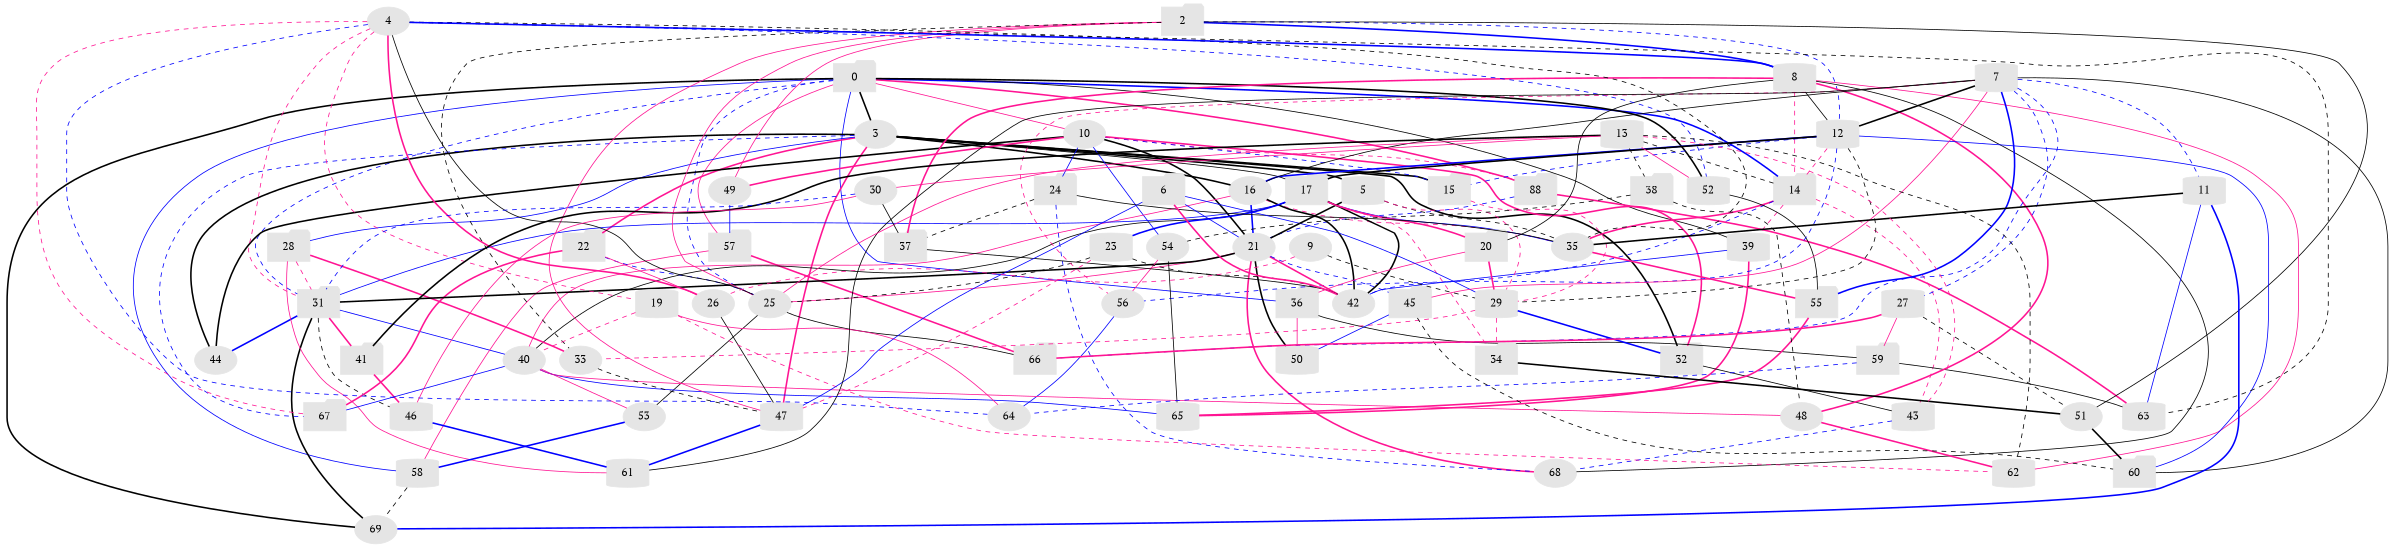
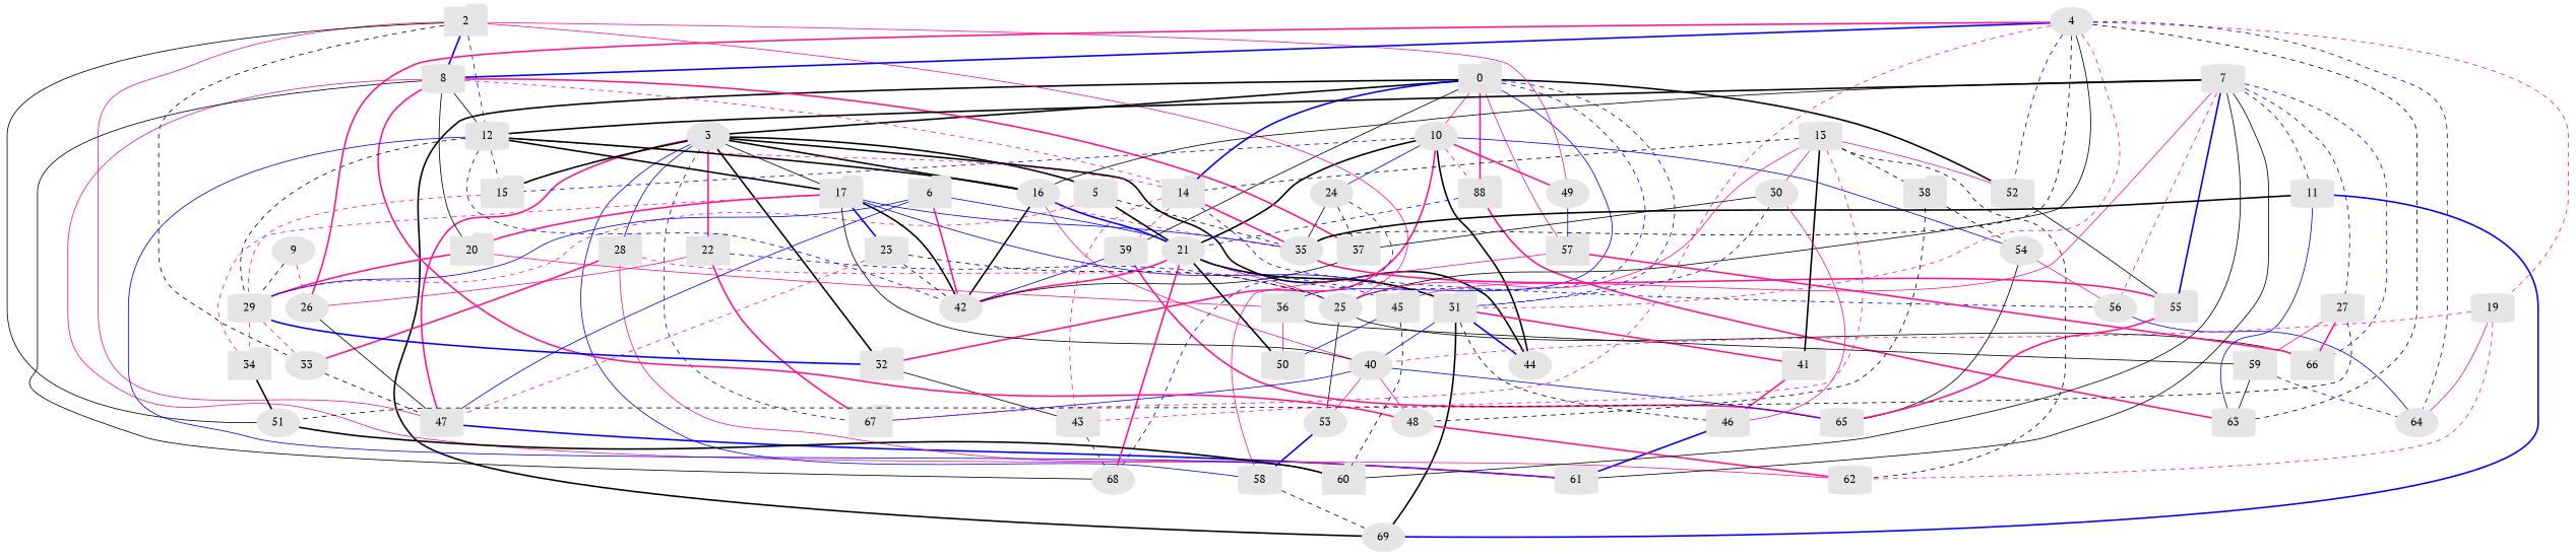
  graph {
    fontname="PT Serif"
    node [color=gray90 fontname="PT Serif" shape=folder style=filled]
    edge [color=deeppink fontname="PT Serif" style=solid weight=1.0]
    n1 [label=0]
    3 [shape=ellipse]
    10 [shape=ellipse]
    14
    n5 [label=88]
    25 [shape=ellipse]
    31
    36
    39 [shape=cylinder]
    52 [shape=cylinder]
    57
    58 [shape=cylinder]
    69 [shape=ellipse]
    47 [shape=cylinder]
    5 [shape=cylinder]
    15
    16 [shape=ellipse]
    17
    22
    28
    32
    44 [shape=ellipse]
    67
    49 [shape=ellipse]
    21 [shape=ellipse]
-   24
+   24 [shape=ellipse]
    54 [shape=ellipse]
    35 [shape=ellipse]
    56 [shape=ellipse]
    43 [shape=cylinder]
    63 [shape=cylinder]
    66
    53 [shape=ellipse]
    41
    40 [shape=ellipse]
    46 [shape=cylinder]
    50 [shape=cylinder]
    59
    42 [shape=ellipse]
    65 [shape=cylinder]
    55
    2
    8 [shape=cylinder]
    12 [shape=cylinder]
    33 [shape=ellipse]
    51 [shape=ellipse]
    20
    37
    48 [shape=ellipse]
    62 [shape=cylinder]
    68 [shape=ellipse]
    29 [shape=cylinder]
    60
    61 [shape=cylinder]
    23 [shape=cylinder]
    34
    26 [shape=ellipse]
    4 [shape=ellipse]
    19 [shape=cylinder]
    64 [shape=ellipse]
    45
    6
    7 [shape=cylinder]
    11 [shape=cylinder]
    27 [shape=cylinder]
    9 [shape=ellipse]
    13 [shape=cylinder]
    30 [shape=ellipse]
    38
    n1 -- 3 [color=black style=bold]
    n1 -- 10
    n1 -- 14 [color=blue style=bold]
    n1 -- n5 [style=bold]
    n1 -- 25 [color=blue style=dashed]
    n1 -- 31 [color=blue style=dashed]
    n1 -- 36 [color=blue]
    n1 -- 39 [color=black]
    n1 -- 52 [color=black style=bold]
    n1 -- 57
-   n1 -- 58 [color=blue]
+   3 -- 58 [color=blue]
    n1 -- 69 [color=black style=bold]
    3 -- 47 [style=bold weight=2.0]
    3 -- 5 [color=black style=bold]
    3 -- 15 [color=black style=bold]
    3 -- 16 [color=black style=bold]
    3 -- 17 [color=black]
    3 -- 22 [style=bold]
    3 -- 28 [color=blue]
    3 -- 32 [color=black style=bold]
    3 -- 44 [color=black style=bold]
    3 -- 67 [color=blue style=dashed]
    10 -- n5 [style=dashed]
    10 -- 15 [color=blue style=dashed]
    10 -- 32 [style=bold]
    10 -- 44 [color=black style=bold]
    10 -- 49 [style=bold weight=2.0]
    10 -- 21 [color=black style=bold]
    10 -- 24 [color=blue]
    10 -- 54 [color=blue]
    14 -- 39 [style=dashed]
    14 -- 35 [style=bold]
    14 -- 56 [color=blue style=dashed]
    14 -- 43 [style=dashed]
    n5 -- 21 [color=blue style=dashed]
    n5 -- 63 [style=bold]
    25 -- 66 [color=black]
    25 -- 53 [color=black weight=2.0]
    31 -- 69 [color=black style=bold]
    31 -- 44 [color=blue style=bold]
    31 -- 41 [style=bold]
    31 -- 40 [color=blue]
    31 -- 46 [color=black style=dashed]
    36 -- 50
    36 -- 59 [color=black]
    39 -- 42 [color=blue]
    39 -- 65 [style=bold]
    52 -- 55 [color=black]
    57 -- 58
    57 -- 66 [style=bold]
    58 -- 69 [color=black style=dashed]
    47 -- 61 [color=blue style=bold]
    5 -- 21 [color=black style=bold]
    5 -- 35 [color=black style=dashed]
    5 -- 29 [style=dashed]
    15 -- 29 [style=dashed]
    16 -- 21 [color=blue style=bold]
    16 -- 35 [style=dashed]
    16 -- 40 [weight=2.0]
    16 -- 42 [color=black style=bold]
    17 -- 31 [color=blue]
    17 -- 35 [color=blue]
    17 -- 40 [color=black]
    17 -- 42 [color=black style=bold weight=2.0]
    17 -- 20 [style=bold]
    17 -- 23 [color=blue style=bold]
    17 -- 34 [style=dashed]
    22 -- 25 [color=blue style=dashed]
    22 -- 67 [style=bold]
    22 -- 26
    28 -- 31 [style=dashed]
    28 -- 33 [style=bold]
    28 -- 61
    32 -- 43 [color=black]
    49 -- 57 [color=blue]
    21 -- 25
    21 -- 31 [color=black style=bold weight=2.0]
    21 -- 50 [color=black style=bold]
    21 -- 42 [style=bold]
    21 -- 68 [style=bold]
    21 -- 45 [color=blue style=dashed]
    24 -- 35 [color=black]
    24 -- 37 [color=black style=dashed]
    24 -- 68 [color=blue style=dashed]
    54 -- 56
    54 -- 65 [color=black]
    35 -- 55 [style=bold]
    56 -- 64 [color=blue]
    43 -- 68 [color=blue style=dashed]
    53 -- 58 [color=blue style=bold]
    41 -- 46 [style=bold]
    40 -- 67 [color=blue]
    40 -- 53
    40 -- 65 [color=blue]
    40 -- 48
    46 -- 61 [color=blue style=bold]
    59 -- 63 [color=black]
    59 -- 64 [color=blue style=dashed]
    55 -- 65 [style=bold]
    2 -- 25
    2 -- 47
    2 -- 49
    2 -- 8 [color=blue style=bold]
    2 -- 12 [color=blue style=dashed weight=2.0]
    2 -- 33 [color=black style=dashed]
    2 -- 51 [color=black]
    8 -- 14 [style=dashed]
    8 -- 12 [color=black weight=2.0]
    8 -- 20 [color=black]
    8 -- 37 [style=bold]
    8 -- 48 [style=bold]
    8 -- 62
    8 -- 68 [color=black]
    12 -- 14 [style=dashed]
    12 -- 15 [color=blue style=dashed]
-   12 -- 16 [color=blue style=bold]
+   12 -- 16 [color=black style=bold]
    12 -- 17 [color=black style=bold]
    12 -- 42 [color=blue style=dashed]
    12 -- 29 [color=black style=dashed]
    12 -- 60 [color=blue]
    33 -- 47 [color=black style=dashed]
    51 -- 60 [color=black style=bold]
    20 -- 36
    20 -- 29 [style=bold]
    37 -- 42 [color=black]
    48 -- 62 [style=bold]
    29 -- 32 [color=blue style=bold]
    29 -- 33 [style=dashed]
    29 -- 34 [style=dashed weight=2.0]
    23 -- 25 [color=black style=dashed]
    23 -- 47 [style=dashed]
    23 -- 42 [color=black style=dashed]
    34 -- 51 [color=black style=bold]
    26 -- 47 [color=black]
    4 -- 25 [color=black]
    4 -- 31 [style=dashed]
    4 -- 52 [color=blue style=dashed]
    4 -- 67 [style=dashed]
    4 -- 35 [color=black style=dashed]
    4 -- 63 [color=black style=dashed]
    4 -- 8 [color=blue style=bold]
    4 -- 26 [style=bold]
    4 -- 19 [style=dashed]
    4 -- 64 [color=blue style=dashed]
    19 -- 40 [style=dashed]
    19 -- 62 [style=dashed]
    19 -- 64
    45 -- 50 [color=blue]
    45 -- 60 [color=black style=dashed]
    6 -- 47 [color=blue]
    6 -- 21 [color=blue]
    6 -- 42 [style=bold]
    6 -- 29 [color=blue]
    7 -- 16 [color=black]
    7 -- 56 [style=dashed]
    7 -- 66 [color=blue style=dashed]
    7 -- 55 [color=blue style=bold]
    7 -- 12 [color=black style=bold]
    7 -- 60 [color=black]
    7 -- 61 [color=black]
    7 -- 45
    7 -- 11 [color=blue style=dashed]
    7 -- 27 [color=blue style=dashed]
    11 -- 69 [color=blue style=bold]
    11 -- 35 [color=black style=bold]
    11 -- 63 [color=blue]
    27 -- 66 [style=bold]
    27 -- 59
    27 -- 51 [color=black style=dashed]
    9 -- 29 [color=black style=dashed weight=3.0]
    9 -- 26 [style=dashed]
    13 -- 14 [color=black style=dashed weight=3.0]
    13 -- 25
    13 -- 52
    13 -- 43 [style=dashed]
    13 -- 41 [color=black style=bold weight=2.0]
    13 -- 62 [color=black style=dashed]
    13 -- 30
    13 -- 38 [color=black style=dashed weight=2.0]
    30 -- 31 [color=blue style=dashed]
    30 -- 46
    30 -- 37 [color=black]
    38 -- 54 [color=black style=dashed]
    38 -- 48 [color=black style=dashed]
  }
